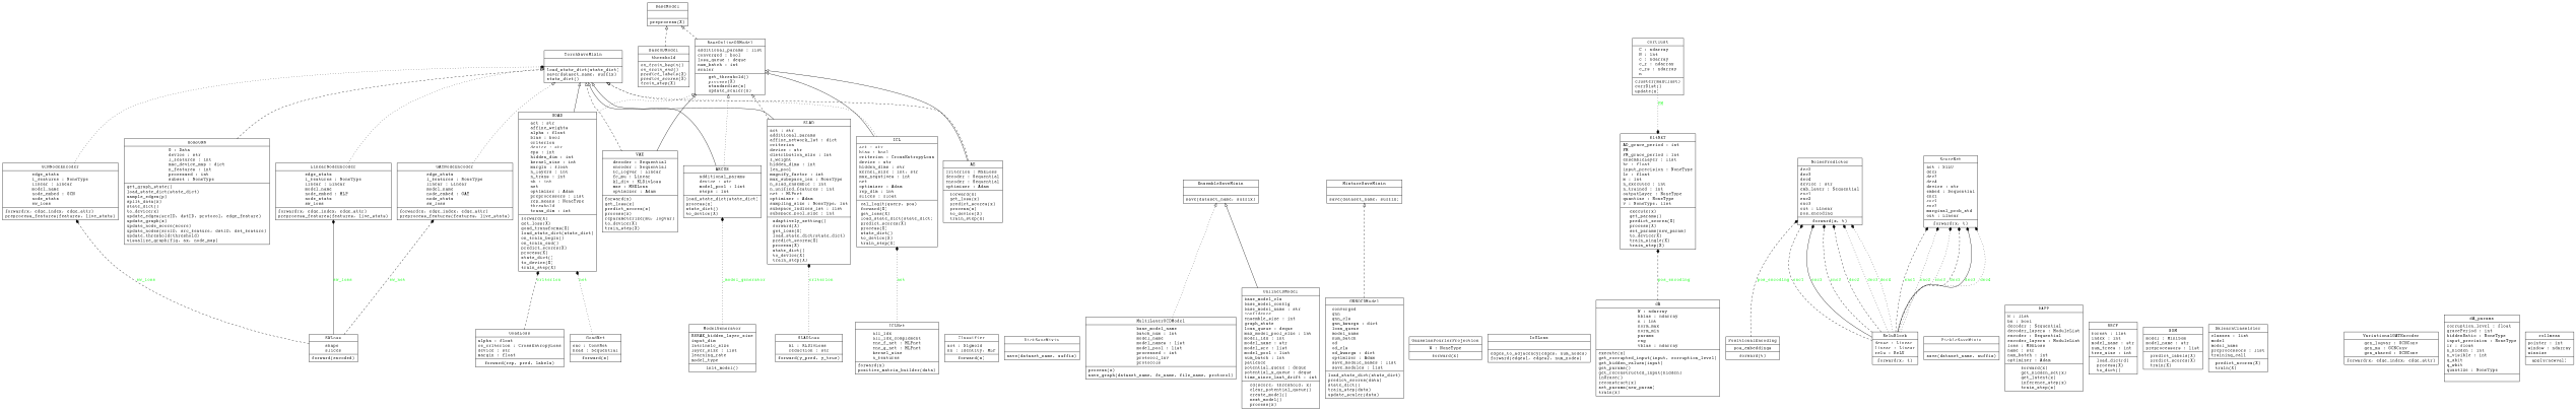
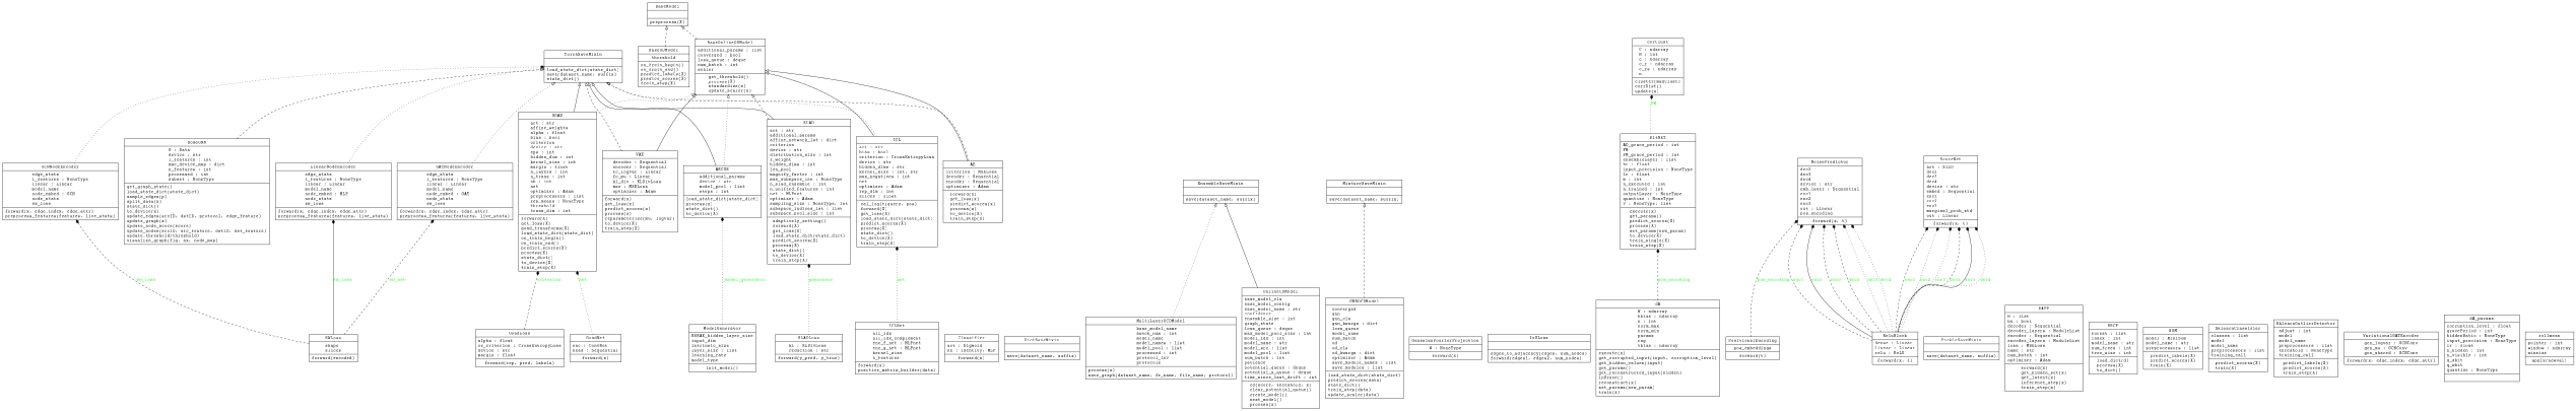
  digraph {
    fontname="Courier Prime"
    rankdir=BT
    node [color=black fontcolor=black fontname="Courier Prime" shape=record style=solid]
    edge [arrowhead=diamond arrowtail=none fontname="Courier Prime" style=dashed fontcolor=green]
    n1 [label=<{AE|criterion : MSELoss<br ALIGN="LEFT"/>decoder : Sequential<br ALIGN="LEFT"/>encoder : Sequential<br ALIGN="LEFT"/>optimizer : Adam<br ALIGN="LEFT"/>|forward(x)<br ALIGN="LEFT"/>get_loss(x)<br ALIGN="LEFT"/>predict_scores(x)<br ALIGN="LEFT"/>process(x)<br ALIGN="LEFT"/>to_device(X)<br ALIGN="LEFT"/>train_step(X)<br ALIGN="LEFT"/>}>]
    n2 [label=<{BaseOnlineODModel|additional_params : list<br ALIGN="LEFT"/>converged : bool<br ALIGN="LEFT"/>loss_queue : deque<br ALIGN="LEFT"/>num_batch : int<br ALIGN="LEFT"/>scaler<br ALIGN="LEFT"/>|get_threshold()<br ALIGN="LEFT"/><I>process</I>(X)<br ALIGN="LEFT"/>standardize(x)<br ALIGN="LEFT"/>update_scaler(x)<br ALIGN="LEFT"/>}>]
    n3 [label=<{TorchSaveMixin|<br ALIGN="LEFT"/>|<I>load_state_dict</I>(state_dict)<br ALIGN="LEFT"/>save(dataset_name, suffix)<br ALIGN="LEFT"/><I>state_dict</I>()<br ALIGN="LEFT"/>}>]
    n4 [label=<{BaseModel|<br ALIGN="LEFT"/>|preprocess(X)<br ALIGN="LEFT"/>}>]
    n5 [label=<{ARCUS|additional_params<br ALIGN="LEFT"/>device : str<br ALIGN="LEFT"/>model_pool : list<br ALIGN="LEFT"/>steps : int<br ALIGN="LEFT"/>|load_state_dict(state_dict)<br ALIGN="LEFT"/>process(x)<br ALIGN="LEFT"/>state_dict()<br ALIGN="LEFT"/>to_device(X)<br ALIGN="LEFT"/>}>]
    n6 [label=<{BaseODModel|threshold<br ALIGN="LEFT"/>|<I>on_train_begin</I>()<br ALIGN="LEFT"/><I>on_train_end</I>()<br ALIGN="LEFT"/><I>predict_labels</I>(X)<br ALIGN="LEFT"/><I>predict_scores</I>(X)<br ALIGN="LEFT"/><I>train_step</I>(X)<br ALIGN="LEFT"/>}>]
    n7 [label=<{Classifier|act : Sigmoid<br ALIGN="LEFT"/>nn : Identity, MLP<br ALIGN="LEFT"/>|forward(x)<br ALIGN="LEFT"/>}>]
    n8 [label=<{DictSaveMixin|<br ALIGN="LEFT"/>|save(dataset_name, suffix)<br ALIGN="LEFT"/>}>]
    n9 [label=<{EnsembleSaveMixin|<br ALIGN="LEFT"/>|save(dataset_name, suffix)<br ALIGN="LEFT"/>}>]
    n10 [label=<{GATNodeEncoder|edge_stats<br ALIGN="LEFT"/>l_features : NoneType<br ALIGN="LEFT"/>linear : Linear<br ALIGN="LEFT"/>model_name<br ALIGN="LEFT"/>node_embed : GAT<br ALIGN="LEFT"/>node_stats<br ALIGN="LEFT"/>sw_loss<br ALIGN="LEFT"/>|forward(x, edge_index, edge_attr)<br ALIGN="LEFT"/>preprocess_features(features, live_stats)<br ALIGN="LEFT"/>}>]
    n11 [label=<{GCNNodeEncoder|edge_stats<br ALIGN="LEFT"/>l_features : NoneType<br ALIGN="LEFT"/>linear : Linear<br ALIGN="LEFT"/>model_name<br ALIGN="LEFT"/>node_embed : GCN<br ALIGN="LEFT"/>node_stats<br ALIGN="LEFT"/>sw_loss<br ALIGN="LEFT"/>|forward(x, edge_index, edge_attr)<br ALIGN="LEFT"/>preprocess_features(features, live_stats)<br ALIGN="LEFT"/>}>]
    n12 [label=<{GNNOCDModel|converged<br ALIGN="LEFT"/>gnn<br ALIGN="LEFT"/>gnn_cls<br ALIGN="LEFT"/>gnn_kwargs : dict<br ALIGN="LEFT"/>loss_queue<br ALIGN="LEFT"/>model_name<br ALIGN="LEFT"/>num_batch<br ALIGN="LEFT"/>od<br ALIGN="LEFT"/>od_cls<br ALIGN="LEFT"/>od_kwargs : dict<br ALIGN="LEFT"/>optimizer : Adam<br ALIGN="LEFT"/>save_module_names : list<br ALIGN="LEFT"/>save_modules : list<br ALIGN="LEFT"/>|load_state_dict(state_dict)<br ALIGN="LEFT"/>predict_scores(data)<br ALIGN="LEFT"/>state_dict()<br ALIGN="LEFT"/>train_step(data)<br ALIGN="LEFT"/>update_scaler(data)<br ALIGN="LEFT"/>}>]
    n13 [label=<{MixtureSaveMixin|<br ALIGN="LEFT"/>|save(dataset_name, suffix)<br ALIGN="LEFT"/>}>]
    n14 [label=<{GOAD|act : str<br ALIGN="LEFT"/>affine_weights<br ALIGN="LEFT"/>alpha : float<br ALIGN="LEFT"/>bias : bool<br ALIGN="LEFT"/>criterion<br ALIGN="LEFT"/>device : str<br ALIGN="LEFT"/>eps : int<br ALIGN="LEFT"/>hidden_dim : int<br ALIGN="LEFT"/>kernel_size : int<br ALIGN="LEFT"/>margin : float<br ALIGN="LEFT"/>n_layers : int<br ALIGN="LEFT"/>n_trans : int<br ALIGN="LEFT"/>nb : int<br ALIGN="LEFT"/>net<br ALIGN="LEFT"/>optimizer : Adam<br ALIGN="LEFT"/>preprocessors : list<br ALIGN="LEFT"/>rep_means : NoneType<br ALIGN="LEFT"/>threshold<br ALIGN="LEFT"/>trans_dim : int<br ALIGN="LEFT"/>|forward(X)<br ALIGN="LEFT"/>get_loss(X)<br ALIGN="LEFT"/>goad_transforms(X)<br ALIGN="LEFT"/>load_state_dict(state_dict)<br ALIGN="LEFT"/>on_train_begin()<br ALIGN="LEFT"/>on_train_end()<br ALIGN="LEFT"/>predict_scores(X)<br ALIGN="LEFT"/>process(X)<br ALIGN="LEFT"/>state_dict()<br ALIGN="LEFT"/>to_device(X)<br ALIGN="LEFT"/>train_step(X)<br ALIGN="LEFT"/>}>]
    n15 [label=<{GaussianFourierProjection|W : NoneType<br ALIGN="LEFT"/>|forward(x)<br ALIGN="LEFT"/>}>]
    n16 [label=<{GoadLoss|alpha : float<br ALIGN="LEFT"/>ce_criterion : CrossEntropyLoss<br ALIGN="LEFT"/>device : str<br ALIGN="LEFT"/>margin : float<br ALIGN="LEFT"/>|forward(rep, pred, labels)<br ALIGN="LEFT"/>}>]
    n17 [label=<{GoadNet|enc : ConvNet<br ALIGN="LEFT"/>head : Sequential<br ALIGN="LEFT"/>|forward(x)<br ALIGN="LEFT"/>}>]
    n18 [label=<{HomoGNN|G : Data<br ALIGN="LEFT"/>device : str<br ALIGN="LEFT"/>l_features : int<br ALIGN="LEFT"/>mac_device_map : dict<br ALIGN="LEFT"/>n_features : int<br ALIGN="LEFT"/>processed : int<br ALIGN="LEFT"/>subset : NoneType<br ALIGN="LEFT"/>|get_graph_state()<br ALIGN="LEFT"/>load_state_dict(state_dict)<br ALIGN="LEFT"/>sample_edges(p)<br ALIGN="LEFT"/>split_data(x)<br ALIGN="LEFT"/>state_dict()<br ALIGN="LEFT"/>to_device(x)<br ALIGN="LEFT"/>update_edges(srcID, dstID, protocol, edge_feature)<br ALIGN="LEFT"/>update_graph(x)<br ALIGN="LEFT"/>update_node_score(score)<br ALIGN="LEFT"/>update_nodes(srcID, src_feature, dstID, dst_feature)<br ALIGN="LEFT"/>update_threshold(threshold)<br ALIGN="LEFT"/>visualize_graph(fig, ax, node_map)<br ALIGN="LEFT"/>}>]
    n19 [label=<{ICL|act : str<br ALIGN="LEFT"/>bias : bool<br ALIGN="LEFT"/>criterion : CrossEntropyLoss<br ALIGN="LEFT"/>device : str<br ALIGN="LEFT"/>hidden_dims : str<br ALIGN="LEFT"/>kernel_size : int, str<br ALIGN="LEFT"/>max_negatives : int<br ALIGN="LEFT"/>net<br ALIGN="LEFT"/>optimizer : Adam<br ALIGN="LEFT"/>rep_dim : int<br ALIGN="LEFT"/>slices : float<br ALIGN="LEFT"/>|cal_logit(query, pos)<br ALIGN="LEFT"/>forward(X)<br ALIGN="LEFT"/>get_loss(X)<br ALIGN="LEFT"/>load_state_dict(state_dict)<br ALIGN="LEFT"/>predict_scores(X)<br ALIGN="LEFT"/>process(X)<br ALIGN="LEFT"/>state_dict()<br ALIGN="LEFT"/>to_device(X)<br ALIGN="LEFT"/>train_step(X)<br ALIGN="LEFT"/>}>]
    n20 [label=<{ICLNet|all_idx<br ALIGN="LEFT"/>all_idx_complement<br ALIGN="LEFT"/>enc_f_net : MLPnet<br ALIGN="LEFT"/>enc_g_net : MLPnet<br ALIGN="LEFT"/>kernel_size<br ALIGN="LEFT"/>n_features<br ALIGN="LEFT"/>|forward(x)<br ALIGN="LEFT"/>positive_matrix_builder(data)<br ALIGN="LEFT"/>}>]
    n21 [label=<{IoULoss|<br ALIGN="LEFT"/>|edges_to_adjacency(edges, num_nodes)<br ALIGN="LEFT"/>forward(edges1, edges2, num_nodes)<br ALIGN="LEFT"/>}>]
    n22 [label=<{KitNET|AD_grace_period : int<br ALIGN="LEFT"/>FM<br ALIGN="LEFT"/>FM_grace_period : int<br ALIGN="LEFT"/>ensembleLayer : list<br ALIGN="LEFT"/>hr : float<br ALIGN="LEFT"/>input_precision : NoneType<br ALIGN="LEFT"/>lr : float<br ALIGN="LEFT"/>m : int<br ALIGN="LEFT"/>n_executed : int<br ALIGN="LEFT"/>n_trained : int<br ALIGN="LEFT"/>outputLayer : NoneType<br ALIGN="LEFT"/>quantize : NoneType<br ALIGN="LEFT"/>v : NoneType, list<br ALIGN="LEFT"/>|execute(x)<br ALIGN="LEFT"/>get_params()<br ALIGN="LEFT"/>predict_scores(X)<br ALIGN="LEFT"/>process(X)<br ALIGN="LEFT"/>set_params(new_param)<br ALIGN="LEFT"/>to_device(X)<br ALIGN="LEFT"/>train_single(X)<br ALIGN="LEFT"/>train_step(X)<br ALIGN="LEFT"/>}>]
    n23 [label=<{LinearNodeEncoder|edge_stats<br ALIGN="LEFT"/>l_features : NoneType<br ALIGN="LEFT"/>linear : Linear<br ALIGN="LEFT"/>model_name<br ALIGN="LEFT"/>node_embed : MLP<br ALIGN="LEFT"/>node_stats<br ALIGN="LEFT"/>sw_loss<br ALIGN="LEFT"/>|forward(x, edge_index, edge_attr)<br ALIGN="LEFT"/>preprocess_features(features, live_stats)<br ALIGN="LEFT"/>}>]
    n24 [label=<{ModelGenerator|RSRAE_hidden_layer_size<br ALIGN="LEFT"/>input_dim<br ALIGN="LEFT"/>intrinsic_size<br ALIGN="LEFT"/>layer_size : list<br ALIGN="LEFT"/>learning_rate<br ALIGN="LEFT"/>model_type<br ALIGN="LEFT"/>|init_model()<br ALIGN="LEFT"/>}>]
    n25 [label=<{MultiLayerOCDModel|base_model_name<br ALIGN="LEFT"/>batch_num : int<br ALIGN="LEFT"/>model_name<br ALIGN="LEFT"/>model_names : list<br ALIGN="LEFT"/>model_pool : list<br ALIGN="LEFT"/>processed : int<br ALIGN="LEFT"/>protocol_inv<br ALIGN="LEFT"/>protocols<br ALIGN="LEFT"/>|process(x)<br ALIGN="LEFT"/>save_graph(dataset_name, fe_name, file_name, protocol)<br ALIGN="LEFT"/>}>]
    n26 [label=<{NoisePredictor|dec2<br ALIGN="LEFT"/>dec3<br ALIGN="LEFT"/>dec4<br ALIGN="LEFT"/>device : str<br ALIGN="LEFT"/>emb_layer : Sequential<br ALIGN="LEFT"/>enc1<br ALIGN="LEFT"/>enc2<br ALIGN="LEFT"/>enc3<br ALIGN="LEFT"/>out : Linear<br ALIGN="LEFT"/>pos_encoding<br ALIGN="LEFT"/>|forward(x, t)<br ALIGN="LEFT"/>}>]
    n27 [label=<{OnlineCDModel|base_model_cls<br ALIGN="LEFT"/>base_model_config<br ALIGN="LEFT"/>base_model_name : str<br ALIGN="LEFT"/>confidence<br ALIGN="LEFT"/>ensemble_size : int<br ALIGN="LEFT"/>graph_state<br ALIGN="LEFT"/>loss_queue : deque<br ALIGN="LEFT"/>max_model_pool_size : int<br ALIGN="LEFT"/>model_idx : int<br ALIGN="LEFT"/>model_name : str<br ALIGN="LEFT"/>model_src : list<br ALIGN="LEFT"/>model_pool : list<br ALIGN="LEFT"/>num_batch : int<br ALIGN="LEFT"/>patience<br ALIGN="LEFT"/>potential_queue : deque<br ALIGN="LEFT"/>potential_x_queue : deque<br ALIGN="LEFT"/>time_since_last_drift : int<br ALIGN="LEFT"/>|cd(score, threshold, x)<br ALIGN="LEFT"/>clear_potential_queue()<br ALIGN="LEFT"/>create_model()<br ALIGN="LEFT"/>next_model()<br ALIGN="LEFT"/>process(x)<br ALIGN="LEFT"/>}>]
    n28 [label=<{PickleSaveMixin|<br ALIGN="LEFT"/>|save(dataset_name, suffix)<br ALIGN="LEFT"/>}>]
    n29 [label=<{PositionalEncoding|pos_embeddings<br ALIGN="LEFT"/>|forward(t)<br ALIGN="LEFT"/>}>]
    n30 [label=<{RAPP|H : list<br ALIGN="LEFT"/>bn : bool<br ALIGN="LEFT"/>decoder : Sequential<br ALIGN="LEFT"/>decoder_layers : ModuleList<br ALIGN="LEFT"/>encoder : Sequential<br ALIGN="LEFT"/>encoder_layers : ModuleList<br ALIGN="LEFT"/>loss : MSELoss<br ALIGN="LEFT"/>name : str<br ALIGN="LEFT"/>num_batch : int<br ALIGN="LEFT"/>optimizer : Adam<br ALIGN="LEFT"/>|forward(x)<br ALIGN="LEFT"/>get_hidden_set(x)<br ALIGN="LEFT"/>get_latent(x)<br ALIGN="LEFT"/>inference_step(x)<br ALIGN="LEFT"/>train_step(x)<br ALIGN="LEFT"/>}>]
    n31 [label=<{RRCF|forest : list<br ALIGN="LEFT"/>index : int<br ALIGN="LEFT"/>model_name : str<br ALIGN="LEFT"/>num_trees : int<br ALIGN="LEFT"/>tree_size : int<br ALIGN="LEFT"/>|load_dict(d)<br ALIGN="LEFT"/>process(X)<br ALIGN="LEFT"/>to_dict()<br ALIGN="LEFT"/>}>]
    n32 [label=<{ReluBlock|dense : Linear<br ALIGN="LEFT"/>linear : Linear<br ALIGN="LEFT"/>relu : ReLU<br ALIGN="LEFT"/>|forward(x, t)<br ALIGN="LEFT"/>}>]
    n33 [label=<{ScoreNet|act : SiLU<br ALIGN="LEFT"/>dec2<br ALIGN="LEFT"/>dec3<br ALIGN="LEFT"/>dec4<br ALIGN="LEFT"/>device : str<br ALIGN="LEFT"/>embed : Sequential<br ALIGN="LEFT"/>enc1<br ALIGN="LEFT"/>enc2<br ALIGN="LEFT"/>enc3<br ALIGN="LEFT"/>marginal_prob_std<br ALIGN="LEFT"/>out : Linear<br ALIGN="LEFT"/>|forward(x, t)<br ALIGN="LEFT"/>}>]
    n34 [label=<{SLAD|act : str<br ALIGN="LEFT"/>additional_params<br ALIGN="LEFT"/>affine_network_lst : dict<br ALIGN="LEFT"/>criterion<br ALIGN="LEFT"/>device : str<br ALIGN="LEFT"/>distribution_size : int<br ALIGN="LEFT"/>f_weight<br ALIGN="LEFT"/>hidden_dims : int<br ALIGN="LEFT"/>len_pool<br ALIGN="LEFT"/>magnify_factor : int<br ALIGN="LEFT"/>max_subspace_len : NoneType<br ALIGN="LEFT"/>n_slad_ensemble : int<br ALIGN="LEFT"/>n_unified_features : int<br ALIGN="LEFT"/>net : MLPnet<br ALIGN="LEFT"/>optimizer : Adam<br ALIGN="LEFT"/>sampling_size : NoneType, int<br ALIGN="LEFT"/>subspace_indices_lst : list<br ALIGN="LEFT"/>subspace_pool_size : int<br ALIGN="LEFT"/>|adaptively_setting()<br ALIGN="LEFT"/>forward(X)<br ALIGN="LEFT"/>get_loss(X)<br ALIGN="LEFT"/>load_state_dict(state_dict)<br ALIGN="LEFT"/>predict_scores(X)<br ALIGN="LEFT"/>process(X)<br ALIGN="LEFT"/>state_dict()<br ALIGN="LEFT"/>to_device(X)<br ALIGN="LEFT"/>train_step(X)<br ALIGN="LEFT"/>}>]
    n35 [label=<{SLADLoss|kl : KLDivLoss<br ALIGN="LEFT"/>reduction : str<br ALIGN="LEFT"/>|forward(y_pred, y_true)<br ALIGN="LEFT"/>}>]
    n36 [label=<{SOM|model : MiniSom<br ALIGN="LEFT"/>model_name : str<br ALIGN="LEFT"/>preprocessors : list<br ALIGN="LEFT"/>|predict_labels(X)<br ALIGN="LEFT"/>predict_scores(X)<br ALIGN="LEFT"/>train(X)<br ALIGN="LEFT"/>}>]
    n37 [label=<{SWLoss|shape<br ALIGN="LEFT"/>slices<br ALIGN="LEFT"/>|forward(encoded)<br ALIGN="LEFT"/>}>]
    n38 [label=<{SklearnClassifier|classes : list<br ALIGN="LEFT"/>model<br ALIGN="LEFT"/>model_name<br ALIGN="LEFT"/>preprocessors : list<br ALIGN="LEFT"/>training_call<br ALIGN="LEFT"/>|predict_scores(X)<br ALIGN="LEFT"/>train(X)<br ALIGN="LEFT"/>}>]
+   n39 [label=<{SklearnOutlierDetector|adjust : int<br ALIGN="LEFT"/>model<br ALIGN="LEFT"/>model_name<br ALIGN="LEFT"/>preprocessors : list<br ALIGN="LEFT"/>threshold : NoneType<br ALIGN="LEFT"/>training_call<br ALIGN="LEFT"/>|predict_labels(X)<br ALIGN="LEFT"/>predict_scores(X)<br ALIGN="LEFT"/>train_step(X)<br ALIGN="LEFT"/>}>]
    n40 [label=<{VAE|decoder : Sequential<br ALIGN="LEFT"/>encoder : Sequential<br ALIGN="LEFT"/>fc_logvar : Linear<br ALIGN="LEFT"/>fc_mu : Linear<br ALIGN="LEFT"/>kl_div : KLDivLoss<br ALIGN="LEFT"/>mse : MSELoss<br ALIGN="LEFT"/>optimizer : Adam<br ALIGN="LEFT"/>|forward(x)<br ALIGN="LEFT"/>get_loss(x)<br ALIGN="LEFT"/>predict_scores(x)<br ALIGN="LEFT"/>process(x)<br ALIGN="LEFT"/>reparameterize(mu, logvar)<br ALIGN="LEFT"/>to_device(X)<br ALIGN="LEFT"/>train_step(X)<br ALIGN="LEFT"/>}>]
    n41 [label=<{VariationalGATEncoder|gcn_logvar : GCNConv<br ALIGN="LEFT"/>gcn_mu : GCNConv<br ALIGN="LEFT"/>gcn_shared : GCNConv<br ALIGN="LEFT"/>|forward(x, edge_index, edge_attr)<br ALIGN="LEFT"/>}>]
    n42 [label=<{corClust|C : ndarray<br ALIGN="LEFT"/>N : int<br ALIGN="LEFT"/>c : ndarray<br ALIGN="LEFT"/>c_r : ndarray<br ALIGN="LEFT"/>c_rs : ndarray<br ALIGN="LEFT"/>n<br ALIGN="LEFT"/>|cluster(maxClust)<br ALIGN="LEFT"/>corrDist()<br ALIGN="LEFT"/>update(x)<br ALIGN="LEFT"/>}>]
    n43 [label=<{dA|W : ndarray<br ALIGN="LEFT"/>hbias : ndarray<br ALIGN="LEFT"/>n : int<br ALIGN="LEFT"/>norm_max<br ALIGN="LEFT"/>norm_min<br ALIGN="LEFT"/>params<br ALIGN="LEFT"/>rng<br ALIGN="LEFT"/>vbias : ndarray<br ALIGN="LEFT"/>|execute(x)<br ALIGN="LEFT"/>get_corrupted_input(input, corruption_level)<br ALIGN="LEFT"/>get_hidden_values(input)<br ALIGN="LEFT"/>get_params()<br ALIGN="LEFT"/>get_reconstructed_input(hidden)<br ALIGN="LEFT"/>inGrace()<br ALIGN="LEFT"/>reconstruct(x)<br ALIGN="LEFT"/>set_params(new_param)<br ALIGN="LEFT"/>train(x)<br ALIGN="LEFT"/>}>]
    n44 [label=<{dA_params|corruption_level : float<br ALIGN="LEFT"/>gracePeriod : int<br ALIGN="LEFT"/>hiddenRatio : NoneType<br ALIGN="LEFT"/>input_precision : NoneType<br ALIGN="LEFT"/>lr : float<br ALIGN="LEFT"/>n_hidden : int<br ALIGN="LEFT"/>n_visible : int<br ALIGN="LEFT"/>q_abit<br ALIGN="LEFT"/>q_wbit<br ALIGN="LEFT"/>quantize : NoneType<br ALIGN="LEFT"/>|}>]
    n45 [label=<{rollmean|pointer : int<br ALIGN="LEFT"/>window : ndarray<br ALIGN="LEFT"/>winsize<br ALIGN="LEFT"/>|apply(newval)<br ALIGN="LEFT"/>}>]
    n1 -> n2 [arrowhead=empty style=solid fontcolor=""]
    n1 -> n3 [arrowhead=empty fontcolor=""]
    n2 -> n4 [arrowhead=empty fontcolor=""]
    n5 -> n2 [arrowhead=empty style=dotted fontcolor=""]
    n5 -> n3 [arrowhead=empty style=solid fontcolor=""]
    n6 -> n4 [arrowhead=empty fontcolor=""]
    n10 -> n3 [arrowhead=empty style=dotted fontcolor=""]
    n11 -> n3 [style=dotted fontcolor=""]
    n12 -> n13 [arrowhead=empty fontcolor=""]
    n14 -> n2 [arrowhead=empty style=dotted fontcolor=""]
    n14 -> n3 [arrowhead=empty style=solid fontcolor=""]
    n16 -> n14 [label=criterion]
    n17 -> n14 [label=net style=dotted]
    n18 -> n3 [arrowhead=empty fontcolor=""]
    n19 -> n2 [arrowhead=empty style=solid fontcolor=""]
    n19 -> n3 [arrowhead=empty style=dotted fontcolor=""]
    n20 -> n19 [label=net style=dotted]
    n23 -> n3 [arrowhead=empty style=dotted fontcolor=""]
    n24 -> n5 [label=_model_generator style=dotted]
    n25 -> n9 [arrowhead=empty style=dotted fontcolor=""]
    n27 -> n9 [arrowhead=empty style=solid fontcolor=""]
    n29 -> n26 [label=pos_encoding]
    n32 -> n26 [label=enc1]
    n32 -> n26 [label=enc2 style=solid]
    n32 -> n26 [label=enc3]
    n32 -> n26 [label=dec2]
    n32 -> n26 [label=dec3 style=dotted]
    n32 -> n26 [label=dec4 style=dotted]
    n32 -> n33 [label=enc1]
    n32 -> n33 [label=enc2 style=dotted]
    n32 -> n33 [label=enc3 style=dotted]
    n32 -> n33 [label=dec2]
    n32 -> n33 [label=dec3 style=solid]
    n32 -> n33 [label=dec4 style=dotted]
    n34 -> n2 [arrowhead=empty fontcolor=""]
    n34 -> n3 [arrowhead=empty style=solid fontcolor=""]
-   n35 -> n34 [label=criterion style=dotted]
+   n35 -> n34 [label=generator style=dotted]
    n37 -> n10 [label=sw_net]
    n37 -> n11 [label=sw_loss]
    n37 -> n23 [label=sw_loss style=solid]
    n40 -> n2 [arrowhead=empty style=solid fontcolor=""]
    n40 -> n3 [arrowhead=empty fontcolor=""]
-   n42 -> n22 [label=FM style=dotted]
+   n22 -> n42 [label=FM style=dotted]
    n43 -> n22 [label=pos_encoding]
  }
